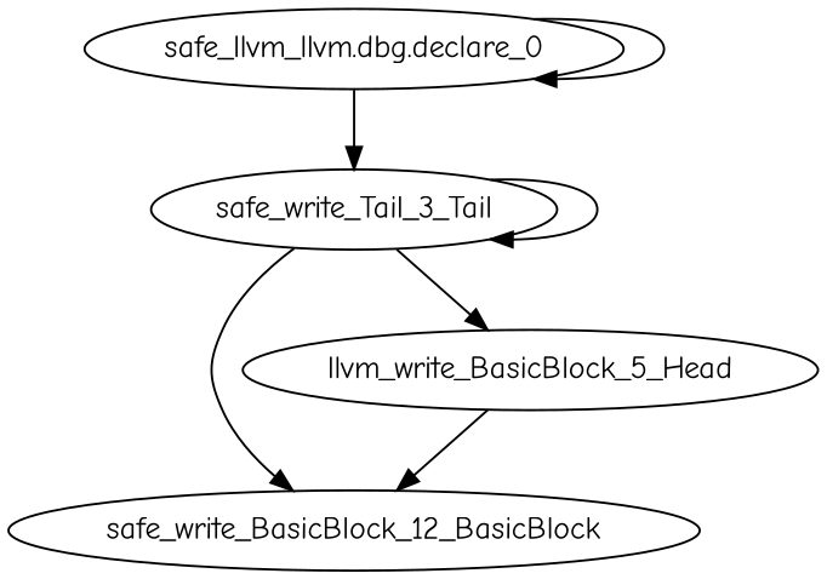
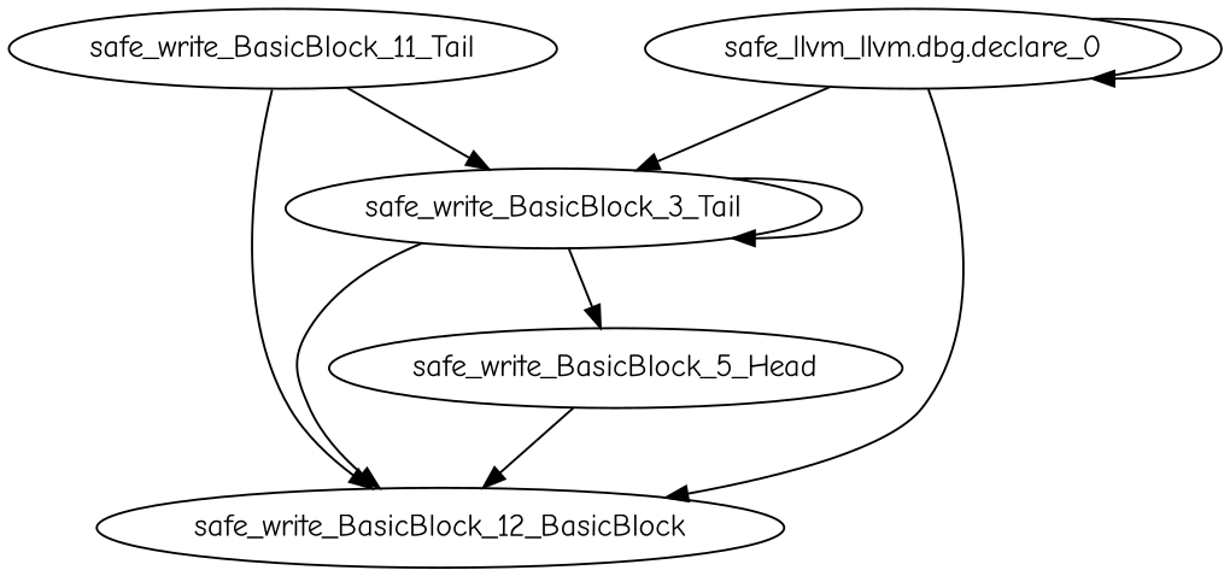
  digraph {
    fontname="Comic Neue"
    node [fontname="Comic Neue"]
    edge [fontname="Comic Neue"]
    n1 [label=safe_write_BasicBlock_12_BasicBlock]
-   safe_write_BasicBlock_3_Tail [label=safe_write_Tail_3_Tail]
-   safe_write_BasicBlock_5_Head [label=llvm_write_BasicBlock_5_Head]
+   safe_write_BasicBlock_11_Tail
+   safe_write_BasicBlock_3_Tail
+   safe_write_BasicBlock_5_Head
    n5 [label="safe_llvm_llvm.dbg.declare_0"]
+   safe_write_BasicBlock_11_Tail -> n1
+   safe_write_BasicBlock_11_Tail -> safe_write_BasicBlock_3_Tail
    safe_write_BasicBlock_3_Tail -> n1
    safe_write_BasicBlock_3_Tail -> safe_write_BasicBlock_3_Tail
    safe_write_BasicBlock_3_Tail -> safe_write_BasicBlock_5_Head
    safe_write_BasicBlock_5_Head -> n1
+   n5 -> n1
    n5 -> safe_write_BasicBlock_3_Tail
    n5 -> n5
  }
